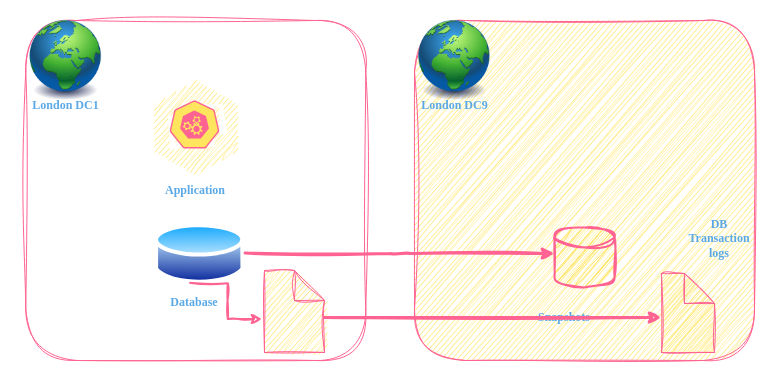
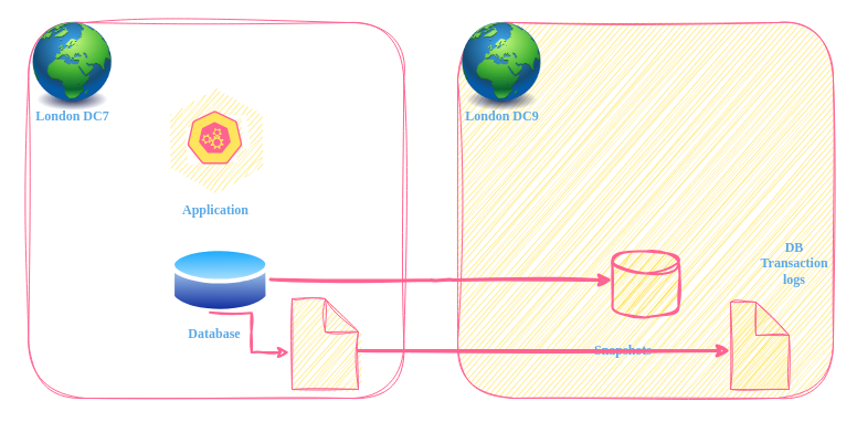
  <mxCell id="0" />
  <mxCell id="1" parent="0" />
  <mxCell id="2" value="&lt;b&gt;&lt;font face=&quot;Comic Sans MS&quot;&gt;Application&lt;/font&gt;&lt;/b&gt;" style="whiteSpace=wrap;html=1;aspect=fixed;comic=1;jiggle=2;sketch=1;curveFitting=1;labelBackgroundColor=none;fillColor=#ffffff;strokeColor=#FF6392;fontColor=#5AA9E6;rounded=1;" vertex="1" parent="1"><mxGeometry x="25.25" y="20" width="340" height="340" as="geometry" /></mxCell>
  <mxCell id="3" value="" style="image;html=1;image=img/lib/clip_art/general/Earth_globe_128x128.png;comic=1;jiggle=2;sketch=1;curveFitting=1;labelBackgroundColor=none;fillColor=#FFE45E;strokeColor=#FF6392;fontColor=#5AA9E6;rounded=1;" vertex="1" parent="1"><mxGeometry x="25.25" y="20" width="80" height="80" as="geometry" /></mxCell>
- <mxCell id="4" value="&lt;b&gt;London DC1&lt;/b&gt;" style="text;html=1;align=center;verticalAlign=middle;resizable=0;points=[];autosize=1;strokeColor=none;fillColor=none;comic=1;jiggle=2;fontFamily=Comic Sans MS;sketch=1;curveFitting=1;labelBackgroundColor=none;fontColor=#5AA9E6;rounded=1;" vertex="1" parent="1"><mxGeometry x="20.25" y="90" width="90" height="30" as="geometry" /></mxCell>
+ <mxCell id="4" value="&lt;b&gt;London DC7&lt;/b&gt;" style="text;html=1;align=center;verticalAlign=middle;resizable=0;points=[];autosize=1;strokeColor=none;fillColor=none;comic=1;jiggle=2;fontFamily=Comic Sans MS;sketch=1;curveFitting=1;labelBackgroundColor=none;fontColor=#5AA9E6;rounded=1;" vertex="1" parent="1"><mxGeometry x="20.25" y="90" width="90" height="30" as="geometry" /></mxCell>
  <mxCell id="5" value="" style="outlineConnect=0;dashed=0;verticalLabelPosition=bottom;verticalAlign=top;align=center;html=1;shape=mxgraph.aws3.workspaces;fillColor=#FFE45E;gradientDirection=north;comic=1;jiggle=2;sketch=1;curveFitting=1;labelBackgroundColor=none;strokeColor=#FF6392;fontColor=#5AA9E6;rounded=1;" vertex="1" parent="1"><mxGeometry x="154" y="80" width="82.5" height="94.5" as="geometry" /></mxCell>
  <mxCell id="6" value="" style="image;aspect=fixed;perimeter=ellipsePerimeter;html=1;align=center;shadow=0;dashed=0;spacingTop=3;image=img/lib/active_directory/database.svg;comic=1;jiggle=2;sketch=1;curveFitting=1;labelBackgroundColor=none;fillColor=#FFE45E;strokeColor=#FF6392;fontColor=#5AA9E6;rounded=1;" vertex="1" parent="1"><mxGeometry x="154" y="220" width="90.54" height="67" as="geometry" /></mxCell>
  <mxCell id="7" value="Database" style="text;html=1;align=center;verticalAlign=middle;whiteSpace=wrap;rounded=1;fontStyle=1;comic=1;jiggle=2;fontFamily=Comic Sans MS;sketch=1;curveFitting=1;labelBackgroundColor=none;fontColor=#5AA9E6;" vertex="1" parent="1"><mxGeometry x="164" y="287" width="60" height="30" as="geometry" /></mxCell>
  <mxCell id="8" value="" style="whiteSpace=wrap;html=1;aspect=fixed;comic=1;jiggle=2;sketch=1;curveFitting=1;labelBackgroundColor=none;fillColor=#FFE45E;strokeColor=#FF6392;fontColor=#5AA9E6;rounded=1;" vertex="1" parent="1"><mxGeometry x="414" y="20" width="340" height="340" as="geometry" /></mxCell>
  <mxCell id="9" value="" style="image;html=1;image=img/lib/clip_art/general/Earth_globe_128x128.png;comic=1;jiggle=2;sketch=1;curveFitting=1;labelBackgroundColor=none;fillColor=#FFE45E;strokeColor=#FF6392;fontColor=#5AA9E6;rounded=1;" vertex="1" parent="1"><mxGeometry x="414" y="20" width="80" height="80" as="geometry" /></mxCell>
  <mxCell id="10" value="&lt;b&gt;London DC9&lt;/b&gt;" style="text;html=1;align=center;verticalAlign=middle;resizable=0;points=[];autosize=1;strokeColor=none;fillColor=none;comic=1;jiggle=2;fontFamily=Comic Sans MS;sketch=1;curveFitting=1;labelBackgroundColor=none;fontColor=#5AA9E6;rounded=1;" vertex="1" parent="1"><mxGeometry x="409" y="90" width="90" height="30" as="geometry" /></mxCell>
  <mxCell id="11" value="" style="strokeWidth=2;html=1;shape=mxgraph.flowchart.database;whiteSpace=wrap;comic=1;jiggle=2;sketch=1;curveFitting=1;labelBackgroundColor=none;fillColor=#FFE45E;strokeColor=#FF6392;fontColor=#5AA9E6;rounded=1;" vertex="1" parent="1"><mxGeometry x="554" y="227" width="60" height="60" as="geometry" /></mxCell>
  <mxCell id="12" style="edgeStyle=orthogonalEdgeStyle;rounded=1;orthogonalLoop=1;jettySize=auto;html=1;comic=1;sketch=1;curveFitting=1;jiggle=2;labelBackgroundColor=none;strokeColor=#FF6392;fontColor=default;strokeWidth=3;" edge="1" parent="1"><mxGeometry relative="1" as="geometry"><mxPoint x="244.54" y="252.5" as="sourcePoint" /><mxPoint x="554" y="253" as="targetPoint" /></mxGeometry></mxCell>
  <mxCell id="13" value="Snapshots" style="text;html=1;align=center;verticalAlign=middle;whiteSpace=wrap;rounded=1;fontStyle=1;fontFamily=Comic Sans MS;sketch=1;curveFitting=1;jiggle=2;labelBackgroundColor=none;fontColor=#5AA9E6;" vertex="1" parent="1"><mxGeometry x="534" y="302" width="60" height="30" as="geometry" /></mxCell>
  <mxCell id="14" value="" style="aspect=fixed;sketch=0;html=1;dashed=0;whitespace=wrap;fillColor=#FFE45E;strokeColor=#FF6392;points=[[0.005,0.63,0],[0.1,0.2,0],[0.9,0.2,0],[0.5,0,0],[0.995,0.63,0],[0.72,0.99,0],[0.5,1,0],[0.28,0.99,0]];shape=mxgraph.kubernetes.icon2;prIcon=api;rounded=1;hachureGap=4;jiggle=2;curveFitting=1;fontFamily=Architects Daughter;fontSource=https%3A%2F%2Ffonts.googleapis.com%2Fcss%3Ffamily%3DArchitects%2BDaughter;fontColor=#5AA9E6;labelBackgroundColor=none;" vertex="1" parent="1"><mxGeometry x="169" y="100" width="50" height="48" as="geometry" /></mxCell>
  <mxCell id="15" value="" style="shape=note;whiteSpace=wrap;html=1;backgroundOutline=1;darkOpacity=0.05;sketch=1;hachureGap=4;jiggle=2;curveFitting=1;strokeColor=#FF6392;fontFamily=Architects Daughter;fontSource=https%3A%2F%2Ffonts.googleapis.com%2Fcss%3Ffamily%3DArchitects%2BDaughter;fontColor=#5AA9E6;fillColor=#FFE45E;" vertex="1" parent="1"><mxGeometry x="264" y="270" width="60" height="82" as="geometry" /></mxCell>
  <mxCell id="16" style="edgeStyle=orthogonalEdgeStyle;rounded=0;sketch=1;hachureGap=4;jiggle=2;curveFitting=1;orthogonalLoop=1;jettySize=auto;html=1;entryX=-0.042;entryY=0.591;entryDx=0;entryDy=0;entryPerimeter=0;strokeColor=#FF6392;fontFamily=Architects Daughter;fontSource=https%3A%2F%2Ffonts.googleapis.com%2Fcss%3Ffamily%3DArchitects%2BDaughter;fontColor=#5AA9E6;fillColor=#FFE45E;strokeWidth=2;" edge="1" parent="1" target="15"><mxGeometry relative="1" as="geometry"><mxPoint x="189.56" y="282.25" as="sourcePoint" /><mxPoint x="209.02" y="339.75" as="targetPoint" /></mxGeometry></mxCell>
  <mxCell id="17" style="edgeStyle=orthogonalEdgeStyle;rounded=0;sketch=1;hachureGap=4;jiggle=2;curveFitting=1;orthogonalLoop=1;jettySize=auto;html=1;entryX=0;entryY=0.5;entryDx=0;entryDy=0;entryPerimeter=0;strokeColor=#FF6392;fontFamily=Architects Daughter;fontSource=https%3A%2F%2Ffonts.googleapis.com%2Fcss%3Ffamily%3DArchitects%2BDaughter;fontColor=#5AA9E6;fillColor=#FFE45E;strokeWidth=3;" edge="1" parent="1"><mxGeometry relative="1" as="geometry"><mxPoint x="324" y="317" as="sourcePoint" /><mxPoint x="661" y="317" as="targetPoint" /></mxGeometry></mxCell>
  <mxCell id="18" value="" style="shape=note;whiteSpace=wrap;html=1;backgroundOutline=1;darkOpacity=0.05;sketch=1;hachureGap=4;jiggle=2;curveFitting=1;strokeColor=#FF6392;fontFamily=Architects Daughter;fontSource=https%3A%2F%2Ffonts.googleapis.com%2Fcss%3Ffamily%3DArchitects%2BDaughter;fontColor=#5AA9E6;fillColor=#FFE45E;" vertex="1" parent="1"><mxGeometry x="661" y="273" width="53" height="79" as="geometry" /></mxCell>
  <mxCell id="19" value="DB Transaction logs" style="text;html=1;align=center;verticalAlign=middle;whiteSpace=wrap;rounded=1;fontStyle=1;fontFamily=Comic Sans MS;sketch=1;curveFitting=1;jiggle=2;labelBackgroundColor=none;fontColor=#5AA9E6;" vertex="1" parent="1"><mxGeometry x="689" y="223" width="60" height="30" as="geometry" /></mxCell>
